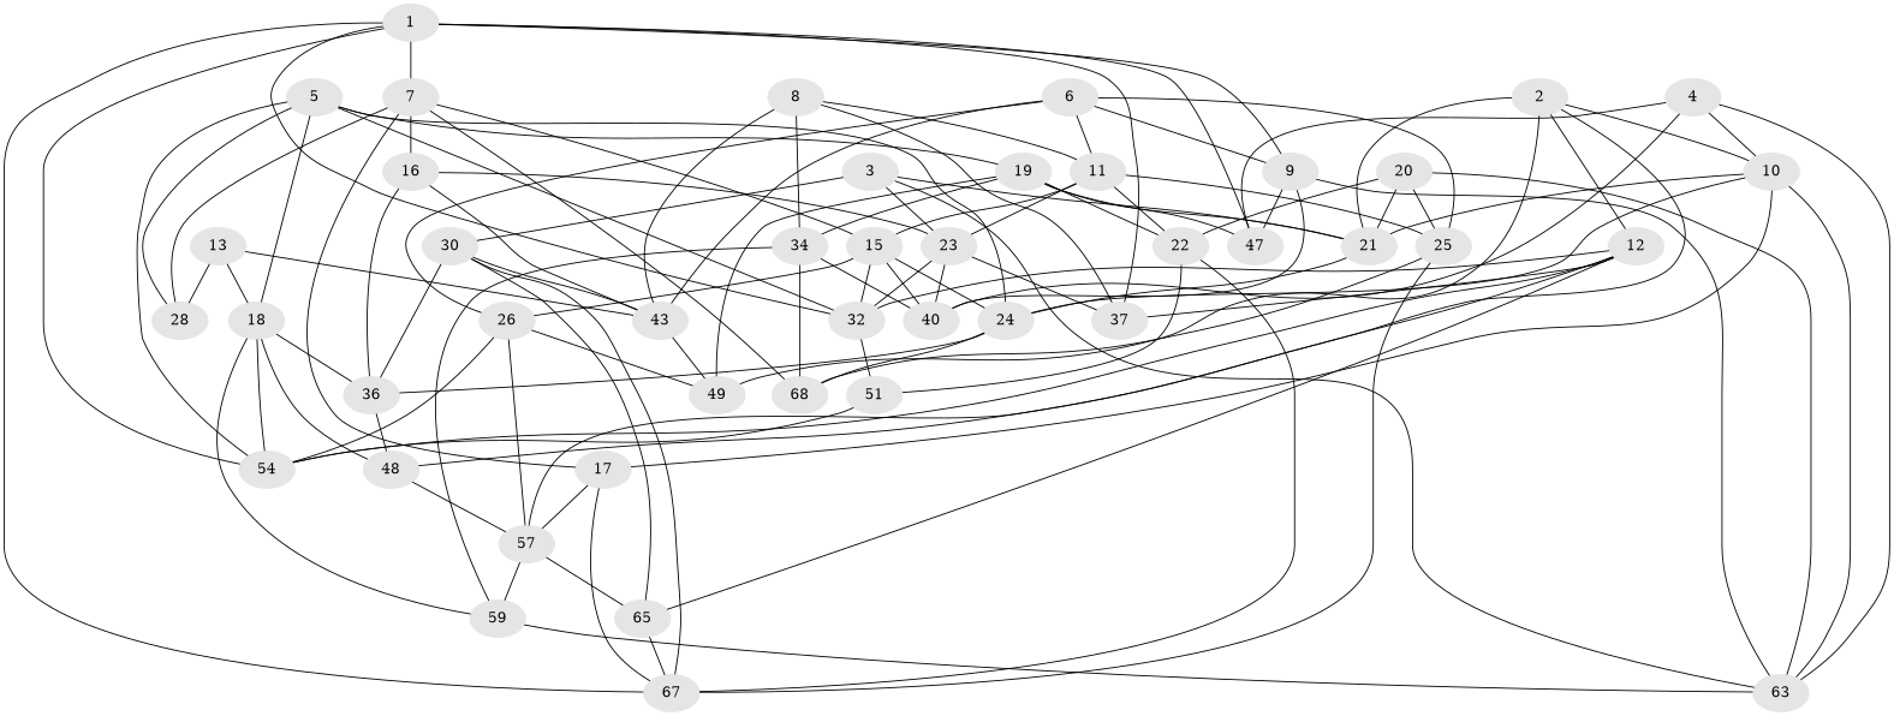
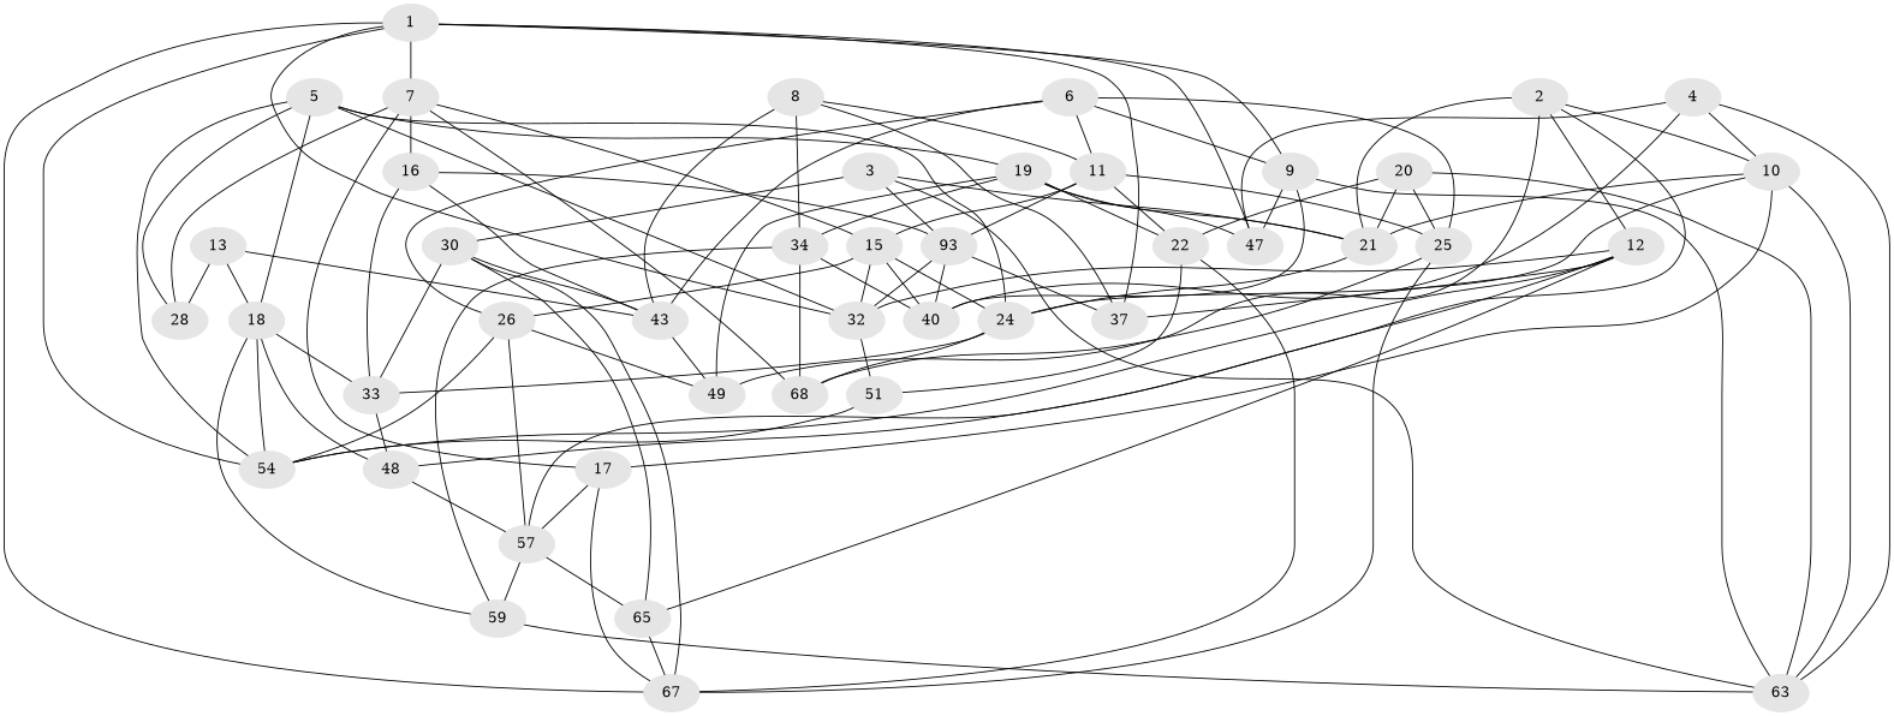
  graph {
    node [color=gray90 style=filled]
    1 [super="+74"]
    7 [super="+62"]
    9 [super="+55"]
    32 [super="+52"]
    37
    47
    67 [super="+73"]
    54 [super="+64"]
    28 [super="+33"]
    15 [super="+46"]
    16
    17
    68
    63 [super="+69"]
    40 [super="+50"]
    51
    2 [super="+56"]
    10 [super="+45"]
    12 [super="+60"]
    21 [super="+39"]
    48
    49
    24 [super="+29"]
    57 [super="+58"]
    65
    3
-   23 [super="+38"]
+   23 [super="+38" label=93]
    30 [super="+66"]
    43 [super="+53"]
-   36 [super="+61"]
+   36 [super="+61" label=33]
    4
    5 [super="+41"]
    18 [super="+35"]
    19 [super="+44"]
    59
    34 [super="+42"]
    22 [super="+70"]
    6 [super="+14"]
    11 [super="+27"]
    25 [super="+31"]
    26 [super="+72"]
    8
    13
    20
    1 -- 7
    1 -- 9
    1 -- 32
    1 -- 37
    1 -- 47
    1 -- 67
    1 -- 54
    7 -- 28
    7 -- 15
    7 -- 16
    7 -- 17
    7 -- 68
    9 -- 47
    9 -- 63
    9 -- 40
    32 -- 51
    15 -- 32
    15 -- 40
    15 -- 24
    15 -- 26
    16 -- 23
    16 -- 43
    16 -- 36
    17 -- 67
    17 -- 57
    51 -- 54
    2 -- 10
    2 -- 12
    2 -- 21
    2 -- 48
    2 -- 49
    10 -- 17
    10 -- 63
    10 -- 21
    10 -- 24
    12 -- 32
    12 -- 37
    12 -- 54
    12 -- 57
    12 -- 65
    21 -- 24
    48 -- 57
    24 -- 68
    24 -- 36
    57 -- 65
    57 -- 59
    65 -- 67
    3 -- 63
    3 -- 21
    3 -- 23
    3 -- 30
    23 -- 32
    23 -- 37
    23 -- 40
    30 -- 67
    30 -- 65
    30 -- 43
    30 -- 36 [weight=2]
    43 -- 49
    36 -- 48
    4 -- 47
    4 -- 63
    4 -- 40
    4 -- 10
    5 -- 32
    5 -- 54
    5 -- 28
    5 -- 24
    5 -- 18
    5 -- 19
    18 -- 54
    18 -- 48
    18 -- 36
    18 -- 59
    19 -- 47
    19 -- 21
    19 -- 49
    19 -- 34
    19 -- 22
    59 -- 63
    34 -- 68
    34 -- 40 [weight=2]
    34 -- 59
    22 -- 67
    22 -- 51
    6 -- 9
    6 -- 43
    6 -- 11
    6 -- 25
    6 -- 26 [weight=2]
    11 -- 15
    11 -- 23
    11 -- 22
    11 -- 25
    25 -- 67
    25 -- 68
    26 -- 54
    26 -- 49
    26 -- 57
    8 -- 37
    8 -- 43
    8 -- 34
    8 -- 11
    13 -- 28 [weight=2]
    13 -- 43
    13 -- 18
    20 -- 63
    20 -- 21
    20 -- 22
    20 -- 25
  }
